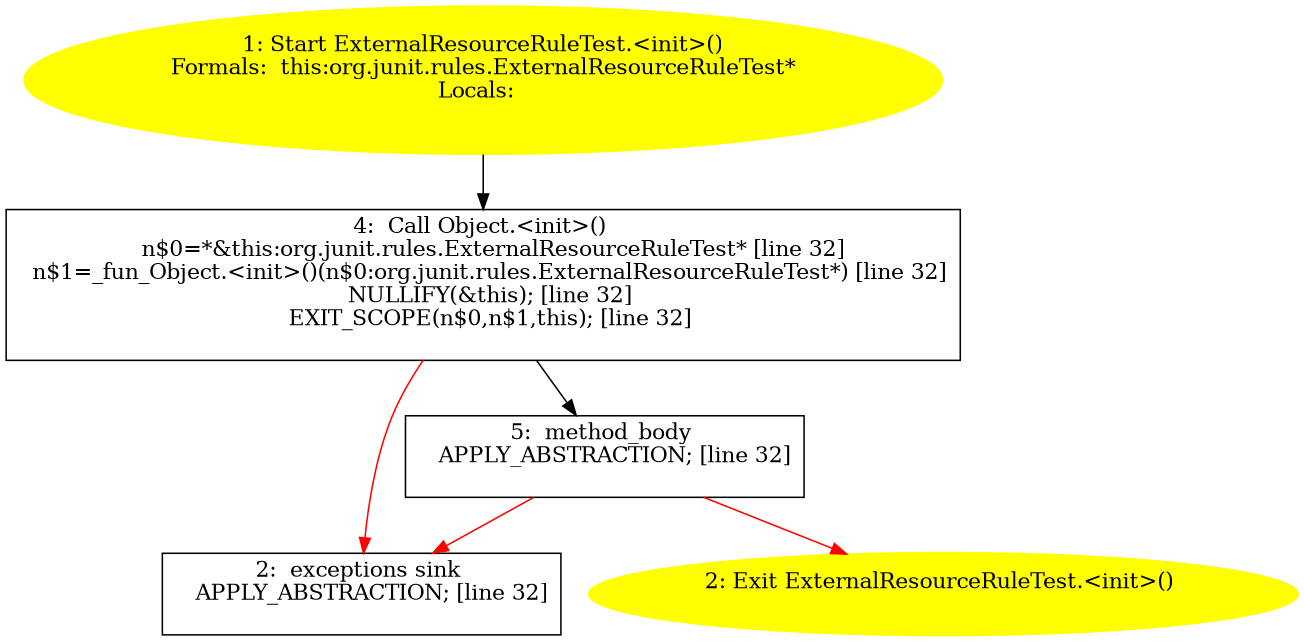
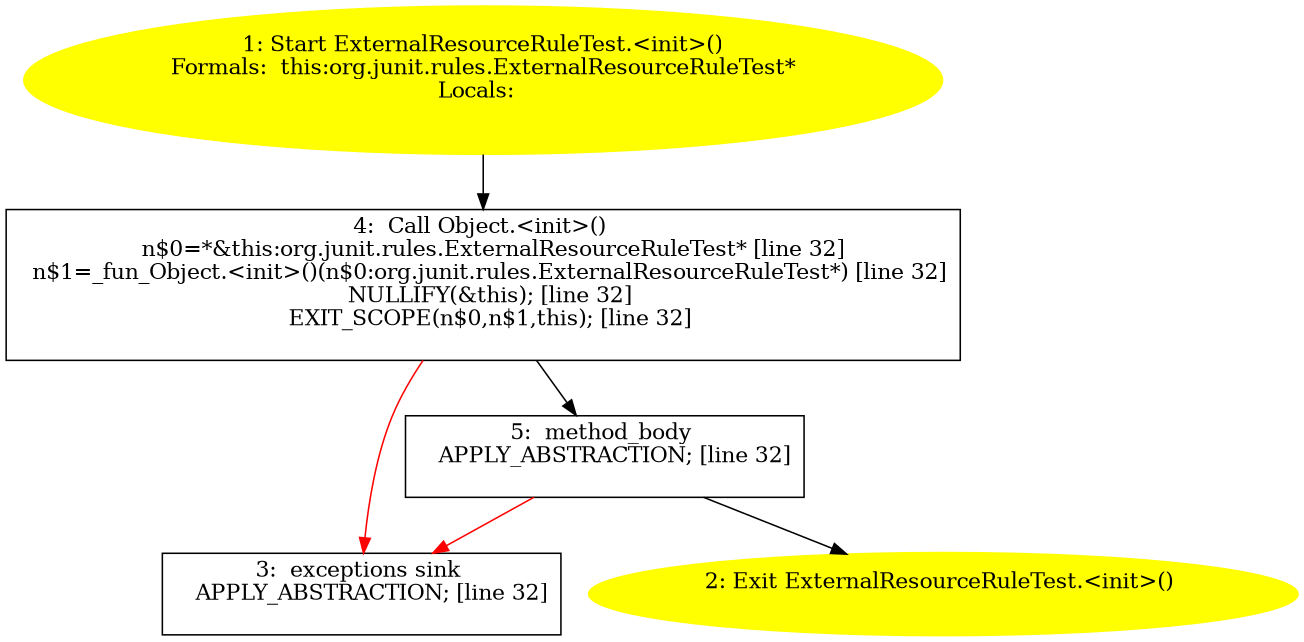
  digraph {
    node [shape=box]
    n1 [color=yellow label="1: Start ExternalResourceRuleTest.<init>()\nFormals:  this:org.junit.rules.ExternalResourceRuleTest*\nLocals:  \n  " style=filled shape=""]
    n2 [label="4:  Call Object.<init>() \n   n$0=*&this:org.junit.rules.ExternalResourceRuleTest* [line 32]\n  n$1=_fun_Object.<init>()(n$0:org.junit.rules.ExternalResourceRuleTest*) [line 32]\n  NULLIFY(&this); [line 32]\n  EXIT_SCOPE(n$0,n$1,this); [line 32]\n "]
-   n3 [label="2:  exceptions sink \n   APPLY_ABSTRACTION; [line 32]\n "]
+   n3 [label="3:  exceptions sink \n   APPLY_ABSTRACTION; [line 32]\n "]
    n4 [label="5:  method_body \n   APPLY_ABSTRACTION; [line 32]\n "]
    n5 [color=yellow label="2: Exit ExternalResourceRuleTest.<init>() \n  " style=filled shape=""]
    n1 -> n2
    n2 -> n3 [color=red]
    n2 -> n4
    n4 -> n3 [color=red]
-   n4 -> n5 [color=red]
+   n4 -> n5
  }
